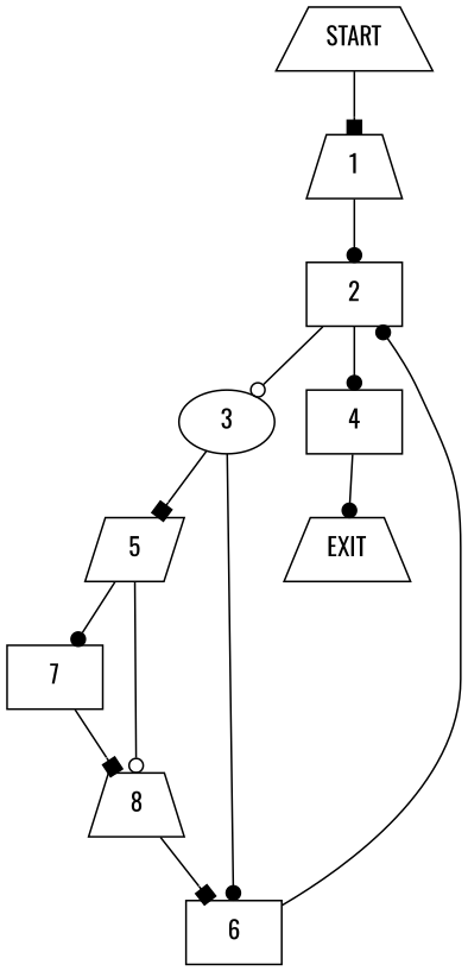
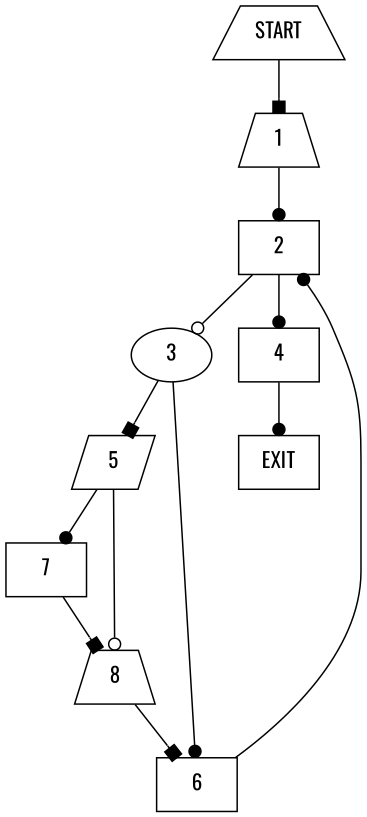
  digraph {
    fontname=Oswald
    node [fontname=Oswald shape=box]
    edge [arrowhead=dot fontname=Oswald]
    n1 [label=START shape=trapezium]
    1 [shape=trapezium]
    2
-   n4 [label=EXIT shape=trapezium]
+   n4 [label=EXIT]
    3 [shape=ellipse]
    4
    5 [shape=parallelogram]
    6
    7
    8 [shape=trapezium]
    n1 -> 1 [arrowhead=box]
    1 -> 2
    2 -> 3 [arrowhead=odot]
    2 -> 4
    3 -> 5 [arrowhead=box]
    3 -> 6
    4 -> n4
    5 -> 7
    5 -> 8 [arrowhead=odot]
    6 -> 2
    7 -> 8 [arrowhead=box]
    8 -> 6 [arrowhead=box]
  }
